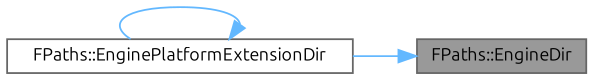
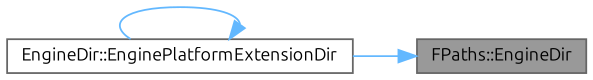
  digraph {
    rankdir=RL
    fontname=Ubuntu
    node [fontname=Ubuntu fontsize=10 shape=box style=filled]
    edge [color=steelblue1 dir=back fontname=Ubuntu fontsize=10 labelfontname=Helvetica labelfontsize=10 style=solid]
    n1 [color=gray40 fillcolor=grey60 fontcolor=black height=0.2 label="FPaths::EngineDir" width=0.4]
-   n2 [color=grey40 fillcolor=white height=0.2 label="FPaths::EnginePlatformExtensionDir" width=0.4]
+   n2 [color=grey40 fillcolor=white height=0.2 label="EngineDir::EnginePlatformExtensionDir" width=0.4]
    n1 -> n2
    n2 -> n2
  }
